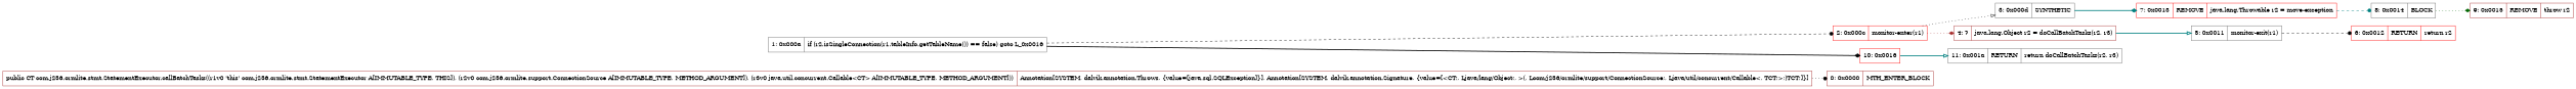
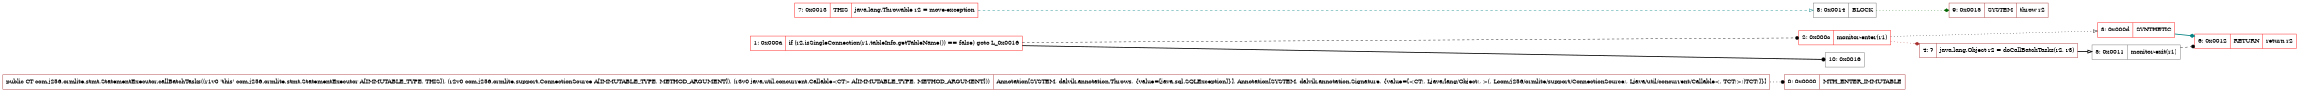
  digraph {
    rankdir=LR
    node [color=gray40 shape=record]
    edge [arrowhead=dot color=black style=bold]
-   n1 [color=brown label="{0\:\ 0x0000|MTH_ENTER_BLOCK\l}"]
-   n2 [label="{1\:\ 0x000a|if (r2.isSingleConnection(r1.tableInfo.getTableName()) == false) goto L_0x0016\l}"]
+   n1 [color=brown label="{0\:\ 0x0000|MTH_ENTER_IMMUTABLE\l}"]
+   n2 [color=red label="{1\:\ 0x000a|if (r2.isSingleConnection(r1.tableInfo.getTableName()) == false) goto L_0x0016\l}"]
    n3 [color=red label="{2\:\ 0x000c|monitor\-enter(r1)\l}"]
-   n4 [color=red label="{10\:\ 0x0016}"]
-   n5 [label="{3\:\ 0x000d|SYNTHETIC\l}"]
+   n4 [label="{10\:\ 0x0016}"]
+   n5 [color=red label="{3\:\ 0x000d|SYNTHETIC\l}"]
    n6 [color=brown label="{4\:\ ?|java.lang.Object r2 = doCallBatchTasks(r2, r3)\l}"]
-   n7 [label="{11\:\ 0x001a|RETURN\l|return doCallBatchTasks(r2, r3)\l}"]
-   n8 [color=red label="{7\:\ 0x0013|REMOVE\l|java.lang.Throwable r2 = move\-exception\l}"]
+   n8 [color=red label="{7\:\ 0x0013|THIS\l|java.lang.Throwable r2 = move\-exception\l}"]
    n9 [label="{5\:\ 0x0011|monitor\-exit(r1)\l}"]
    n10 [label="{8\:\ 0x0014|BLOCK\l}"]
    n11 [color=red label="{6\:\ 0x0012|RETURN\l|return r2\l}"]
-   n12 [color=brown label="{9\:\ 0x0015|REMOVE\l|throw r2\l}"]
+   n12 [color=brown label="{9\:\ 0x0015|SYSTEM\l|throw r2\l}"]
    n13 [color=brown label="{public CT com.j256.ormlite.stmt.StatementExecutor.callBatchTasks((r1v0 'this' com.j256.ormlite.stmt.StatementExecutor A[IMMUTABLE_TYPE, THIS]), (r2v0 com.j256.ormlite.support.ConnectionSource A[IMMUTABLE_TYPE, METHOD_ARGUMENT]), (r3v0 java.util.concurrent.Callable\<CT\> A[IMMUTABLE_TYPE, METHOD_ARGUMENT]))  | Annotation[SYSTEM, dalvik.annotation.Throws, \{value=[java.sql.SQLException]\}], Annotation[SYSTEM, dalvik.annotation.Signature, \{value=[\<CT:, Ljava\/lang\/Object;, \>(, Lcom\/j256\/ormlite\/support\/ConnectionSource;, Ljava\/util\/concurrent\/Callable\<, TCT;\>;)TCT;]\}]\l}"]
    n2 -> n3 [style=dashed]
-   n2 -> n4 [arrowhead=diamond]
+   n2 -> n4
    n3 -> n5 [arrowhead=onormal style=dotted]
    n3 -> n6 [arrowhead=diamond color=brown style=dotted]
-   n4 -> n7 [arrowhead=onormal color=teal]
-   n5 -> n8 [arrowhead=diamond color=teal]
-   n6 -> n9 [arrowhead=onormal color=teal]
-   n8 -> n10 [color=teal style=dashed]
+   n5 -> n11 [arrowhead=diamond color=teal]
+   n6 -> n9 [arrowhead=onormal]
+   n8 -> n10 [arrowhead=onormal color=teal style=dashed]
    n9 -> n11 [style=dashed]
    n10 -> n12 [arrowhead=diamond color=darkgreen style=dotted]
    n13 -> n1 [style=dotted]
  }
